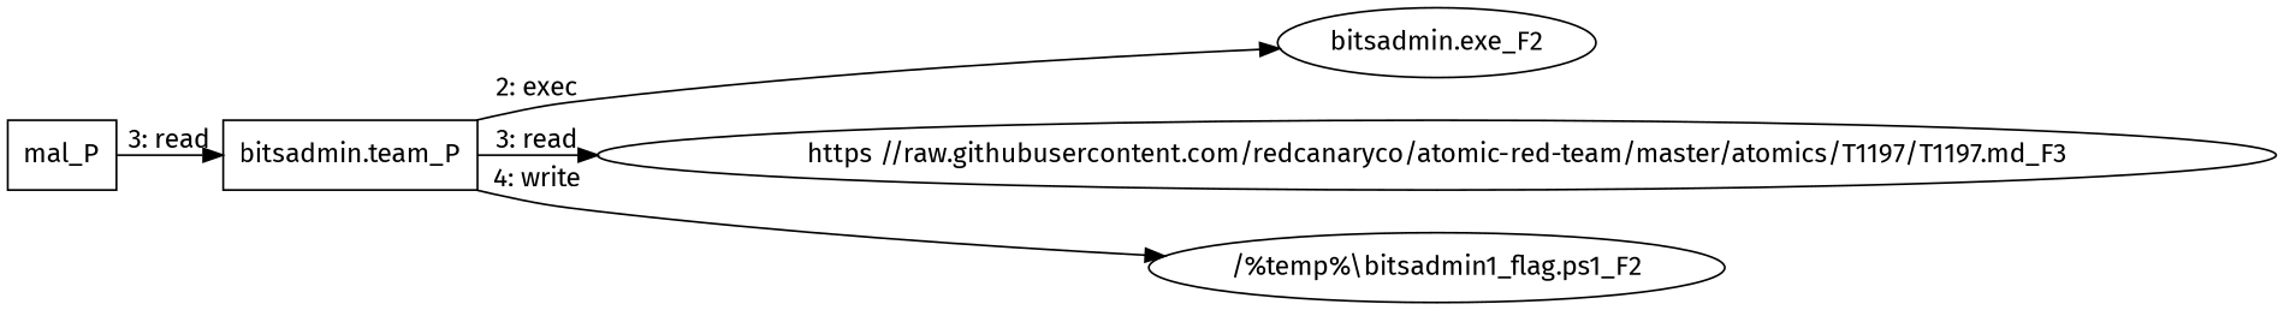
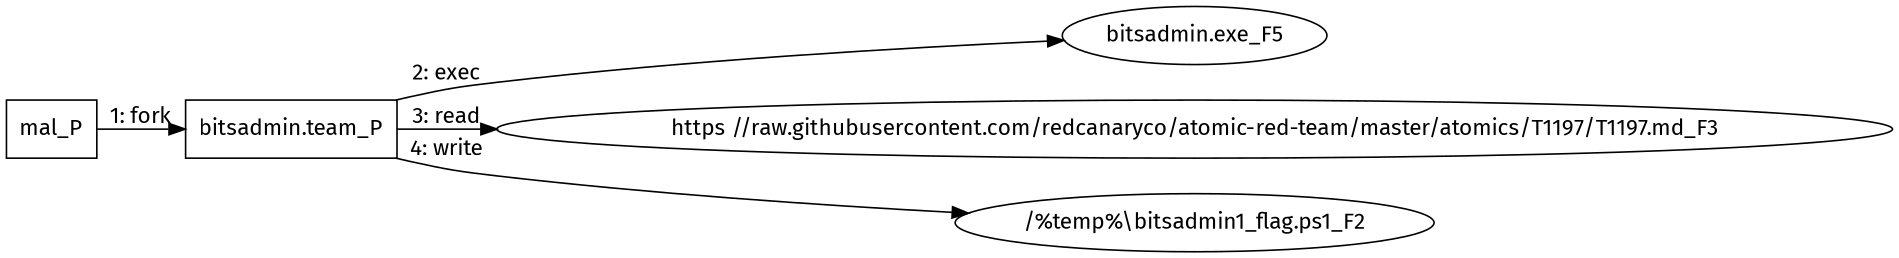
  digraph {
    engine=neato
    fixedsize=false
    fontname="Fira Sans"
    fontsize=10
    nodesep=0.3
    rankdir=LR
    ranksep=0
    splines=true
    node [fontname="Fira Sans" node_type=File shape=ellipse]
    edge [fontname="Fira Sans"]
    mal_P [node_type=Process shape=box]
    n2 [label="bitsadmin.team_P" node_type=Process shape=box]
-   "bitsadmin.exe_F2"
+   "bitsadmin.exe_F2" [label="bitsadmin.exe_F5"]
    "https //raw.githubusercontent.com/redcanaryco/atomic-red-team/master/atomics/T1197/T1197.md_F3"
    "/%temp%\\bitsadmin1_flag.ps1_F2"
-   mal_P -> n2 [label="3: read"]
+   mal_P -> n2 [label="1: fork"]
    n2 -> "bitsadmin.exe_F2" [label="2: exec"]
    n2 -> "https //raw.githubusercontent.com/redcanaryco/atomic-red-team/master/atomics/T1197/T1197.md_F3" [label="3: read"]
    n2 -> "/%temp%\\bitsadmin1_flag.ps1_F2" [label="4: write"]
  }
